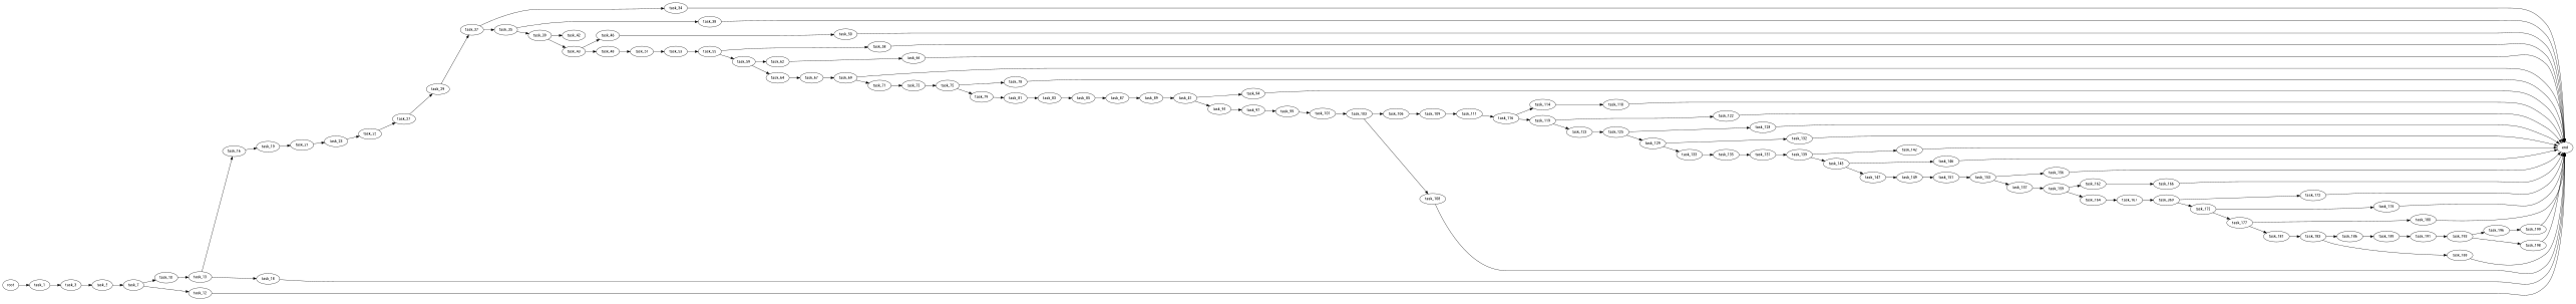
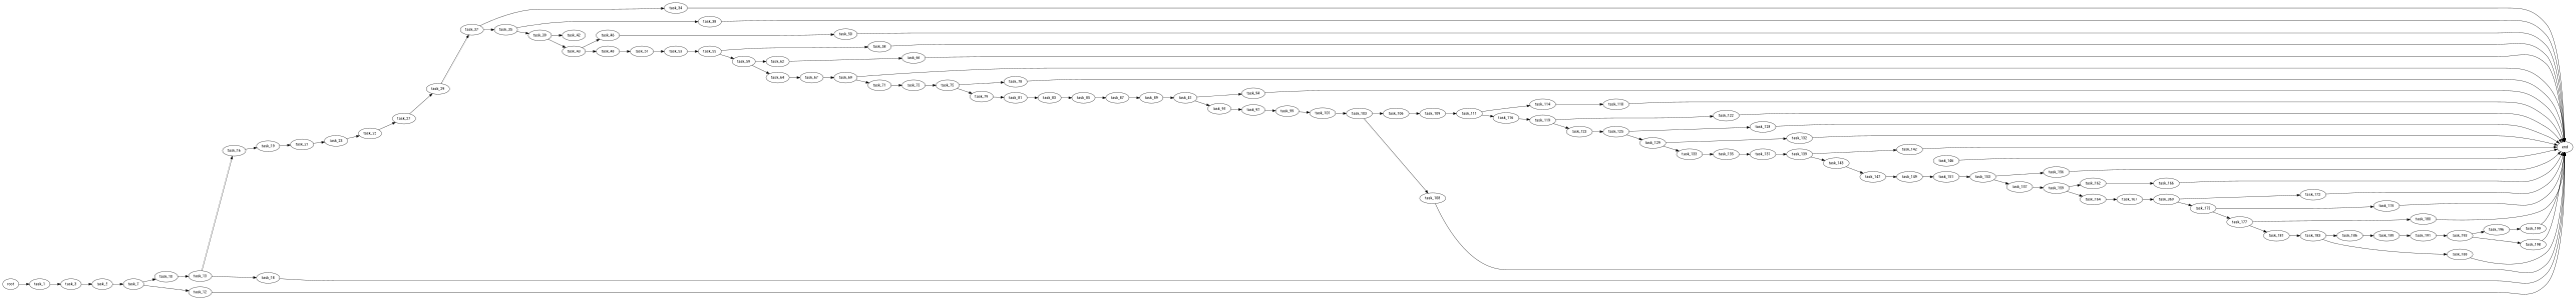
  digraph {
    fontname="Roboto Condensed"
    rankdir=LR
    node [fontname="Roboto Condensed"]
    edge [fontname="Roboto Condensed"]
    root
    task_1
    task_3
    task_5
    task_7
    task_10
    task_12
    task_13
    end
    task_16
    task_18
    task_19
    task_21
    task_23
    task_25
    task_27
    task_29
    n18 [label=task_37]
    task_34
    task_35
    task_38
    task_39
    task_42
    task_43
    task_46
    task_48
    task_50
    task_51
    task_53
    task_55
    task_58
    task_59
    task_62
    task_64
    task_66
    task_67
    task_69
    task_71
    task_73
    task_75
    task_78
    task_79
    task_81
    task_83
    task_85
    task_87
    task_89
    n48 [label=task_41]
    task_94
    task_95
    task_97
    task_99
    task_101
    task_103
    task_106
    task_108
    task_109
    task_111
    task_114
    task_116
    task_118
    task_119
    task_122
    task_123
    task_125
    task_128
    task_129
    task_132
    task_133
    task_135
    task_137
    task_139
    task_142
    task_143
    task_146
    task_147
    task_149
    task_151
    task_153
    task_156
    task_157
    task_159
    task_162
    task_164
    task_166
    task_167
    n87 [label=task_369]
    task_172
    task_173
    task_176
    task_177
    task_180
    task_181
    task_183
    task_186
    task_188
    task_189
    task_191
    task_193
    task_196
    task_198
    task_199
    root -> task_1
    task_1 -> task_3
    task_3 -> task_5
    task_5 -> task_7
    task_7 -> task_10
    task_7 -> task_12
    task_10 -> task_13
    task_12 -> end
    task_13 -> task_16
    task_13 -> task_18
    task_16 -> task_19
    task_18 -> end
    task_19 -> task_21
    task_21 -> task_23
    task_23 -> task_25
    task_25 -> task_27
    task_27 -> task_29
    task_29 -> n18
    n18 -> task_34
    n18 -> task_35
    task_34 -> end
    task_35 -> task_38
    task_35 -> task_39
    task_38 -> end
    task_39 -> task_42
    task_39 -> task_43
    task_43 -> task_46
    task_43 -> task_48
    task_46 -> task_50
    task_48 -> task_51
    task_50 -> end
    task_51 -> task_53
    task_53 -> task_55
    task_55 -> task_58
    task_55 -> task_59
    task_58 -> end
    task_59 -> task_62
    task_59 -> task_64
    task_62 -> task_66
    task_64 -> task_67
    task_66 -> end
    task_67 -> task_69
    task_69 -> end
    task_69 -> task_71
    task_71 -> task_73
    task_73 -> task_75
    task_75 -> task_78
    task_75 -> task_79
    task_78 -> end
    task_79 -> task_81
    task_81 -> task_83
    task_83 -> task_85
    task_85 -> task_87
    task_87 -> task_89
    task_89 -> n48
    n48 -> task_94
    n48 -> task_95
    task_94 -> end
    task_95 -> task_97
    task_97 -> task_99
    task_99 -> task_101
    task_101 -> task_103
    task_103 -> task_106
    task_103 -> task_108
    task_106 -> task_109
    task_108 -> end
    task_109 -> task_111
-   task_116 -> task_114
+   task_111 -> task_114
    task_111 -> task_116
    task_114 -> task_118
    task_116 -> task_119
    task_118 -> end
    task_119 -> task_122
    task_119 -> task_123
    task_122 -> end
    task_123 -> task_125
    task_125 -> task_128
    task_125 -> task_129
    task_128 -> end
    task_129 -> task_132
    task_129 -> task_133
    task_132 -> end
    task_133 -> task_135
    task_135 -> task_137
    task_137 -> task_139
    task_139 -> task_142
    task_139 -> task_143
    task_142 -> end
-   task_143 -> task_146
    task_143 -> task_147
    task_146 -> end
    task_147 -> task_149
    task_149 -> task_151
    task_151 -> task_153
    task_153 -> task_156
    task_153 -> task_157
    task_156 -> end
    task_157 -> task_159
    task_159 -> task_162
    task_159 -> task_164
    task_162 -> task_166
    task_164 -> task_167
    task_166 -> end
    task_167 -> n87
    n87 -> task_172
    n87 -> task_173
    task_172 -> end
    task_173 -> task_176
    task_173 -> task_177
    task_176 -> end
    task_177 -> task_180
    task_177 -> task_181
    task_180 -> end
    task_181 -> task_183
    task_183 -> task_186
    task_183 -> task_188
    task_186 -> task_189
    task_188 -> end
    task_189 -> task_191
    task_191 -> task_193
    task_193 -> task_196
    task_193 -> task_198
    task_196 -> task_199
    task_198 -> end
    task_199 -> end
  }
